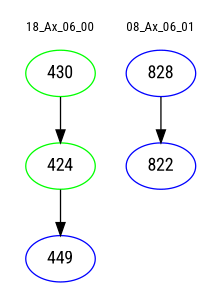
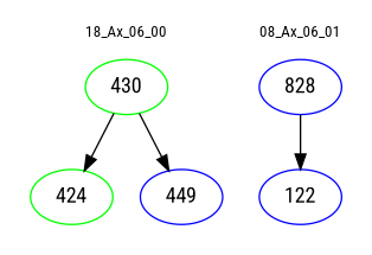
  digraph {
    fontname="Roboto Condensed"
    node [color=blue fontname="Roboto Condensed"]
    edge [color=black fontname="Roboto Condensed"]
    n1 [color=green label=430]
    n2 [color=green label=424]
    n3 [label=449]
    n4 [label=828]
-   n5 [label=822]
+   n5 [label=122]
    subgraph cluster_1 {
      color=white
      fontsize=10
      label="18_Ax_06_00"
      n1
      n2
      n3
    }
    subgraph cluster_2 {
      color=white
      fontsize=10
      label="08_Ax_06_01"
      n4
      n5
    }
    n1 -> n2
-   n2 -> n3
+   n1 -> n3
    n4 -> n5
  }
